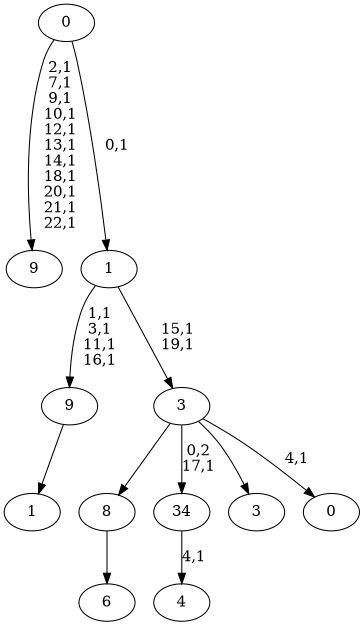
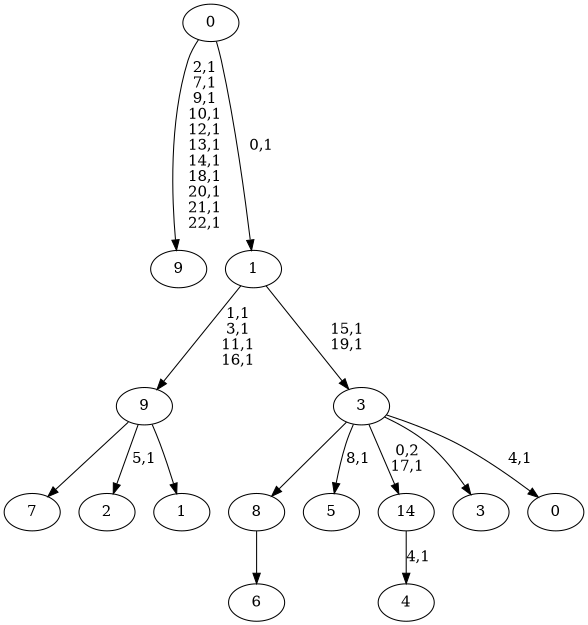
  digraph {
    n1 [label=9]
    n2 [label=8]
    n3 [label=6]
+   n4 [label=7]
+   n5 [label=5]
    n6 [label=4]
-   14 [label=34]
+   14
    n8 [label=3]
+   n9 [label=2]
    n10 [label=1]
    9
    n12 [label=0]
    3
    1
    0
    n2 -> n3
    14 -> n6 [label="4,1"]
+   9 -> n4
+   9 -> n9 [label="5,1"]
    9 -> n10
    3 -> n2
+   3 -> n5 [label="8,1"]
    3 -> 14 [label="0,2\n17,1"]
    3 -> n8
    3 -> n12 [label="4,1"]
    1 -> 9 [label="1,1\n3,1\n11,1\n16,1"]
    1 -> 3 [label="15,1\n19,1"]
    0 -> n1 [label="2,1\n7,1\n9,1\n10,1\n12,1\n13,1\n14,1\n18,1\n20,1\n21,1\n22,1"]
    0 -> 1 [label="0,1"]
  }
